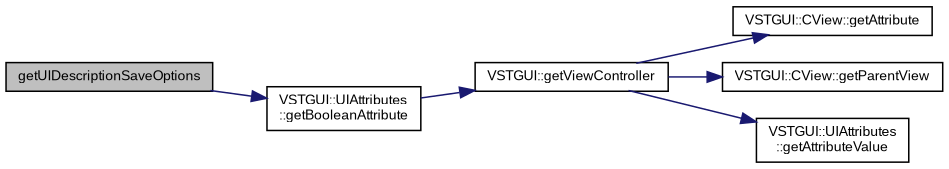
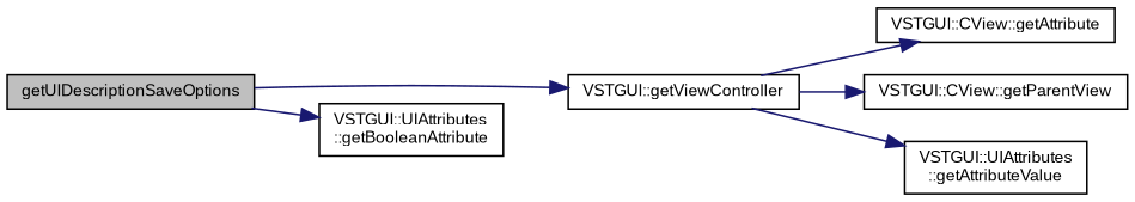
  digraph {
    rankdir=LR
    node [color=black fontname=Arial fontsize=9 shape=record]
    edge [color=midnightblue fontname=Arial fontsize=9 labelfontname=Arial labelfontsize=9 style=solid]
    n1 [fillcolor=grey75 fontcolor=black height=0.2 label=getUIDescriptionSaveOptions style=filled width=0.4]
    n2 [height=0.2 label="VSTGUI::getViewController" width=0.4]
    n3 [height=0.2 label="VSTGUI::UIAttributes\l::getBooleanAttribute" width=0.4]
    n4 [height=0.2 label="VSTGUI::CView::getAttribute" width=0.4]
    n5 [height=0.2 label="VSTGUI::CView::getParentView" width=0.4]
    n6 [height=0.2 label="VSTGUI::UIAttributes\l::getAttributeValue" width=0.4]
-   n3 -> n2
+   n1 -> n2
    n1 -> n3
    n2 -> n4
    n2 -> n5
    n2 -> n6
  }
